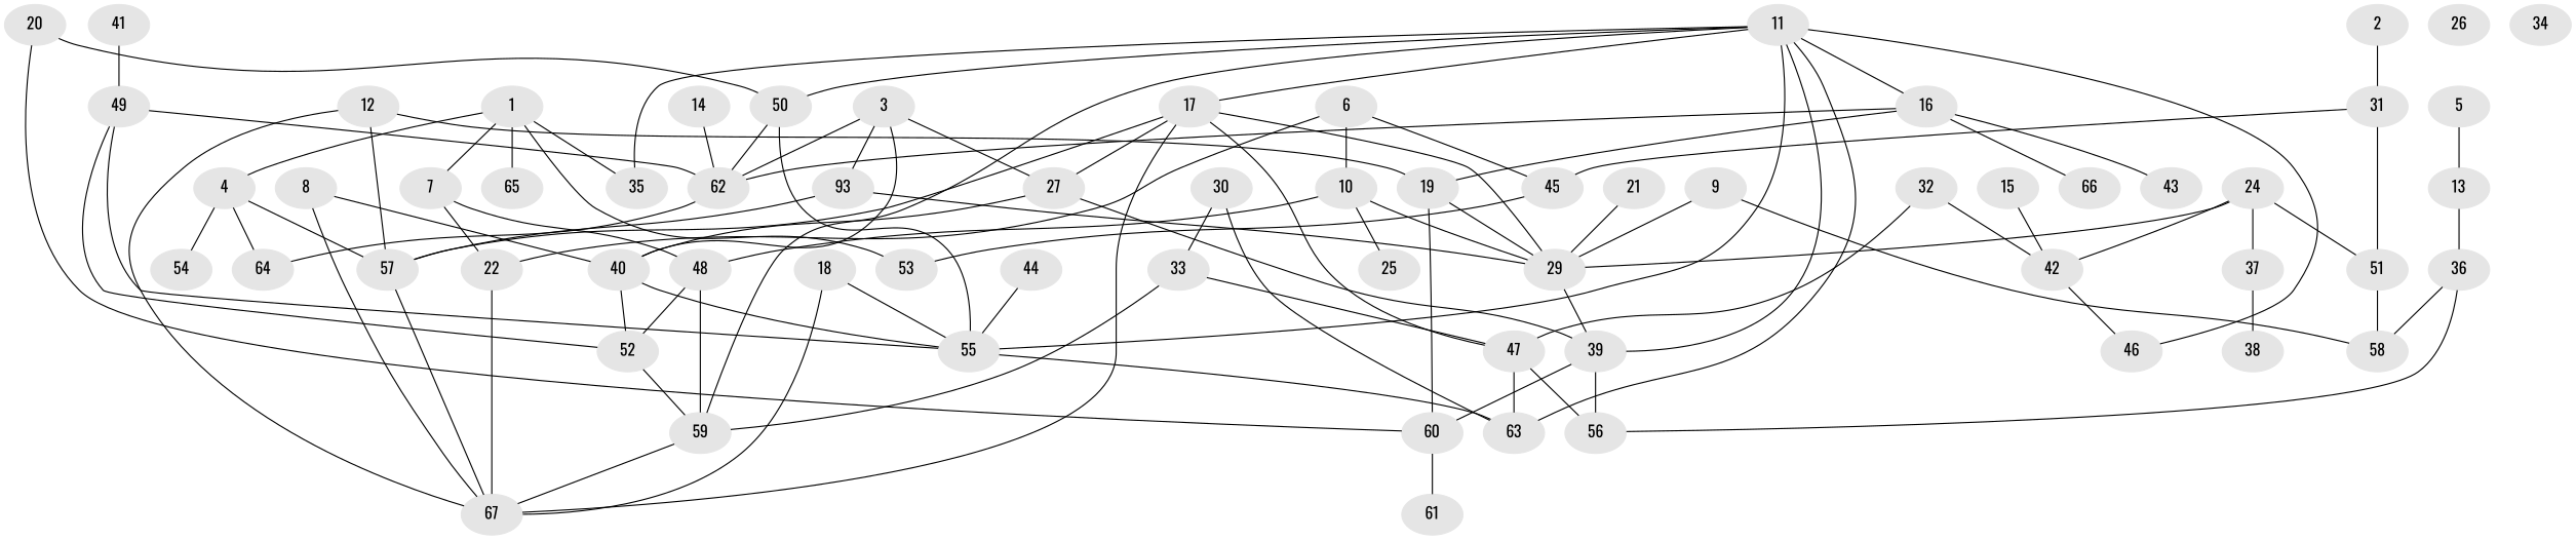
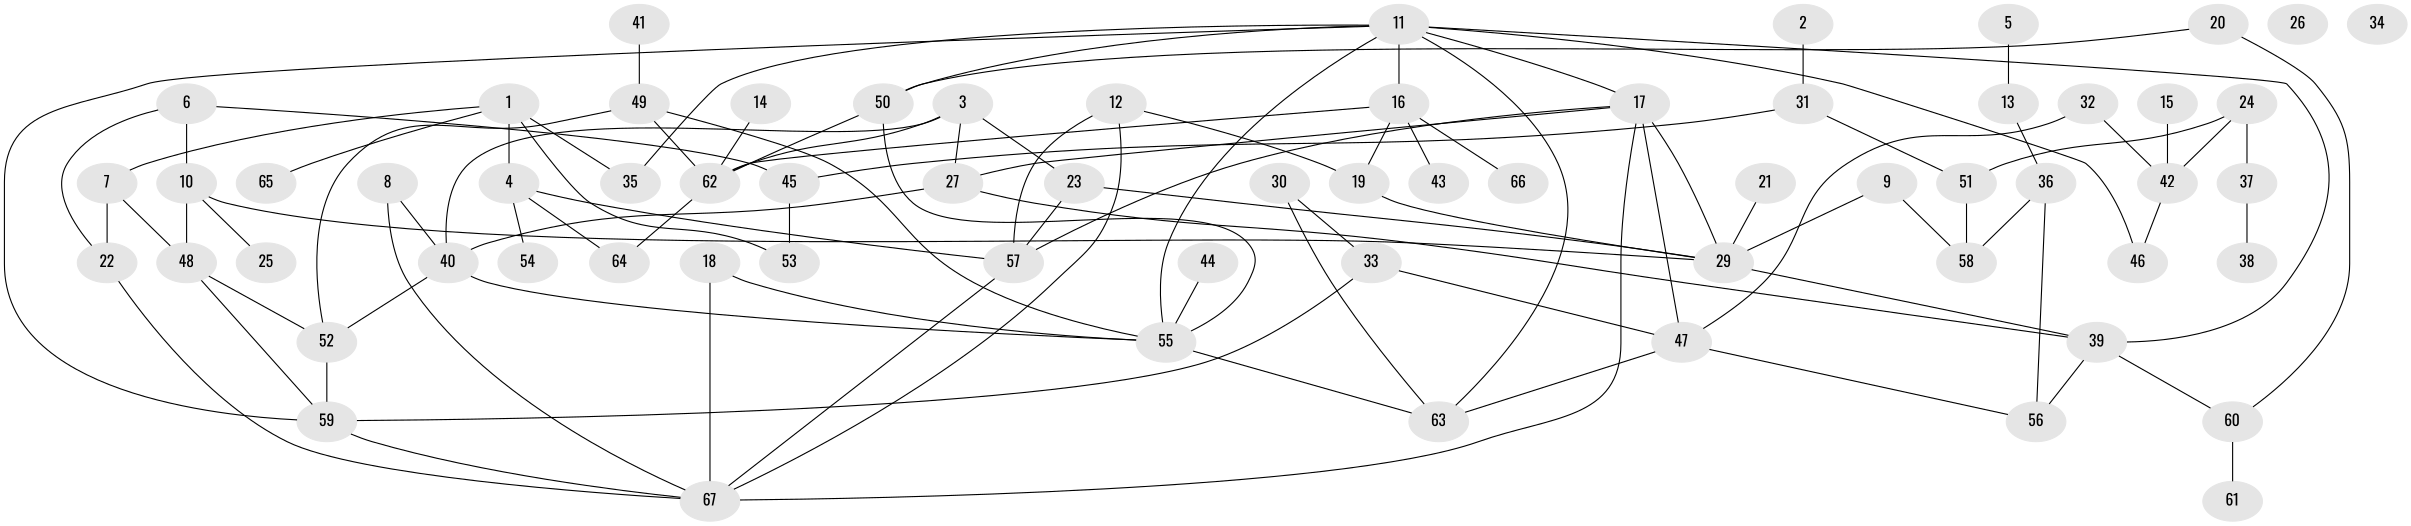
  graph {
    fontname=Oswald
    node [color=gray90 fontname=Oswald style=filled]
    edge [fontname=Oswald]
    1
    4
    7
    35
    53
    65
    54
    57
    64
    22
    48
    2
    31
    45
    51
    3
-   23 [label=93]
+   23
    27
    40
    62
    29
    39
    55
    52
    67
    5
    13
    36
    6
    10
    25
    59
    8
    9
    58
    11
    16
    17
    46
    50
    63
    19
    43
    66
    47
    60
    56
    12
    14
    15
    42
    18
    61
    20
    21
    24
    37
    38
    26
    30
    33
    32
    34
    41
    49
    44
    1 -- 4
    1 -- 7
    1 -- 35
    1 -- 53
    1 -- 65
    4 -- 54
    4 -- 57
    4 -- 64
    7 -- 22
    7 -- 48
    57 -- 67
    22 -- 67
    48 -- 52
    48 -- 59
    2 -- 31
    31 -- 45
    31 -- 51
    45 -- 53
    51 -- 58
    3 -- 23
    3 -- 27
    3 -- 40
    3 -- 62
    23 -- 57
    23 -- 29
    27 -- 40
    27 -- 39
    40 -- 55
    40 -- 52
    62 -- 64
    29 -- 39
    39 -- 60
    39 -- 56
    55 -- 63
    52 -- 59
    5 -- 13
    13 -- 36
    36 -- 58
    36 -- 56
    6 -- 22
    6 -- 45
    6 -- 10
    10 -- 48
    10 -- 29
    10 -- 25
    59 -- 67
    8 -- 40
    8 -- 67
    9 -- 29
    9 -- 58
    11 -- 35
    11 -- 39
    11 -- 55
    11 -- 59
    11 -- 16
    11 -- 17
    11 -- 46
    11 -- 50
    11 -- 63
    16 -- 62
    16 -- 19
    16 -- 43
    16 -- 66
    17 -- 57
    17 -- 27
    17 -- 29
    17 -- 67
    17 -- 47
    50 -- 62
    50 -- 55
    19 -- 29
-   19 -- 60
    47 -- 63
    47 -- 56
    60 -- 61
    12 -- 57
    12 -- 67
    12 -- 19
    14 -- 62
    15 -- 42
    42 -- 46
    18 -- 55
    18 -- 67
    20 -- 50
    20 -- 60
    21 -- 29
    24 -- 51
-   24 -- 29
    24 -- 42
    24 -- 37
    37 -- 38
    30 -- 63
    30 -- 33
    33 -- 59
    33 -- 47
    32 -- 47
    32 -- 42
    41 -- 49
    49 -- 62
    49 -- 55
    49 -- 52
    44 -- 55
  }
